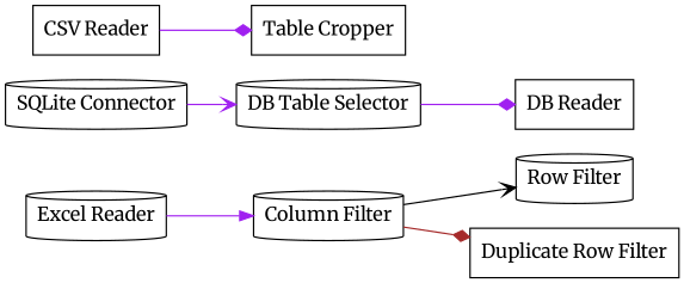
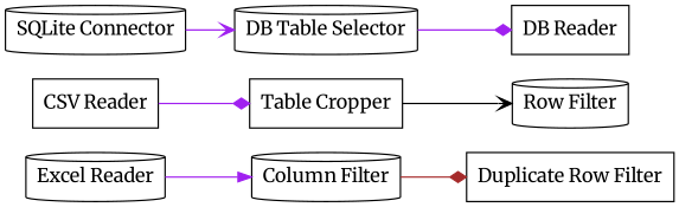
  digraph {
    fontname=Merriweather
    rankdir=LR
    node [fontname=Merriweather shape=cylinder]
    edge [arrowhead=diamond color=purple fontname=Merriweather]
    n1 [label="Column Filter"]
    n2 [label="Row Filter"]
    n3 [label="Duplicate Row Filter" shape=box]
    n4 [label="DB Table Selector"]
    n5 [label="DB Reader" shape=box]
    n6 [label="SQLite Connector"]
    n7 [label="Table Cropper" shape=box]
    n8 [label="CSV Reader" shape=box]
    n9 [label="Excel Reader"]
-   n1 -> n2 [arrowhead=vee color=black]
+   n7 -> n2 [arrowhead=vee color=black]
    n1 -> n3 [color=brown]
    n4 -> n5
    n6 -> n4 [arrowhead=vee]
    n8 -> n7
    n9 -> n1 [arrowhead=normal]
  }
